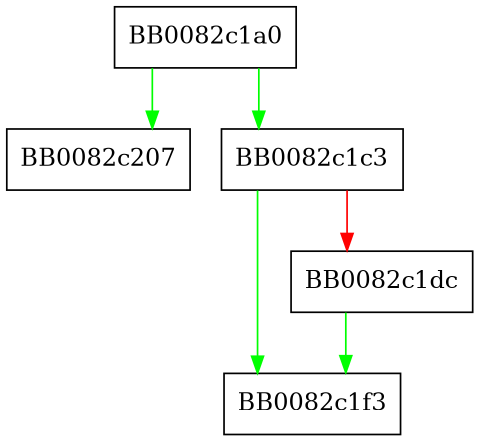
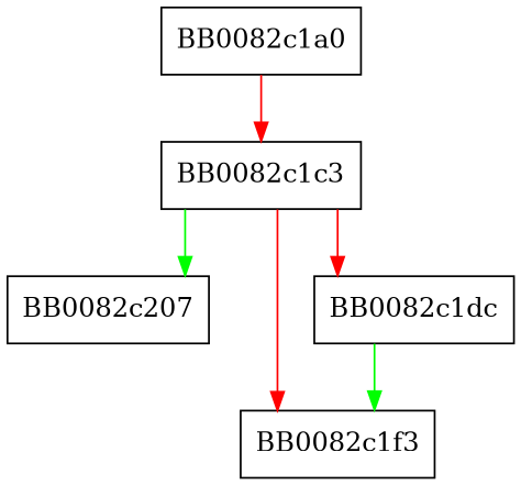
  digraph {
    splines=ortho
    node [shape=box]
    edge [color=green]
    BB0082c1a0
    BB0082c207
    BB0082c1c3
    BB0082c1f3
    BB0082c1dc
-   BB0082c1a0 -> BB0082c207
-   BB0082c1a0 -> BB0082c1c3
-   BB0082c1c3 -> BB0082c1f3
+   BB0082c1c3 -> BB0082c207
+   BB0082c1a0 -> BB0082c1c3 [color=red]
+   BB0082c1c3 -> BB0082c1f3 [color=red]
    BB0082c1c3 -> BB0082c1dc [color=red]
    BB0082c1dc -> BB0082c1f3
  }
